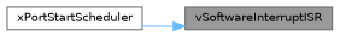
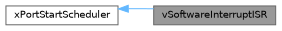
  digraph {
    rankdir=RL
    node [fontname=Helvetica fontsize=10 shape=box style=filled]
    n1 [color=gray40 fillcolor=grey60 fontcolor=black height=0.2 label=vSoftwareInterruptISR width=0.4]
    n2 [color=grey40 fillcolor=white height=0.2 label=xPortStartScheduler width=0.4]
-   n1 -> n2 [color=steelblue1 dir=back fontname=Helvetica fontsize=10 labelfontname=Helvetica labelfontsize=10 style=solid]
+   n2 -> n1 [color=steelblue1 dir=back fontname=Helvetica fontsize=10 labelfontname=Helvetica labelfontsize=10 style=solid]
  }
